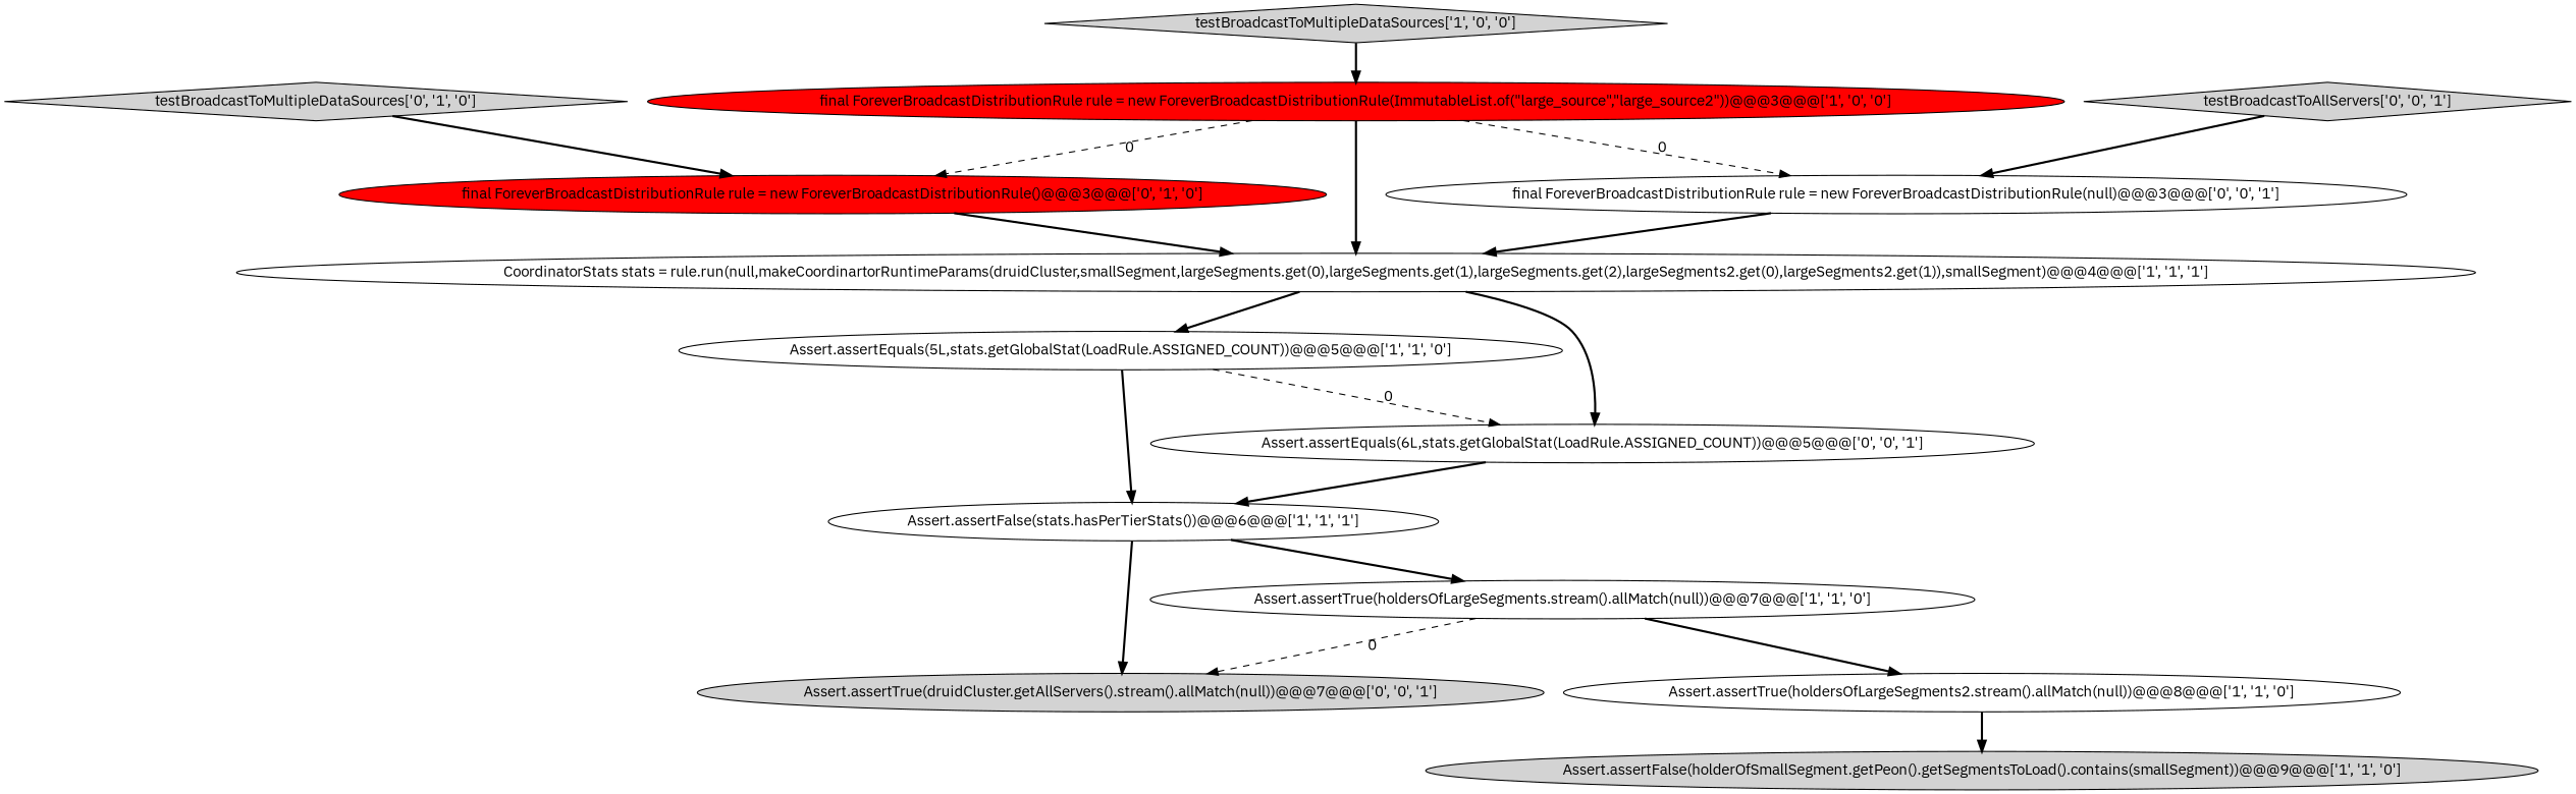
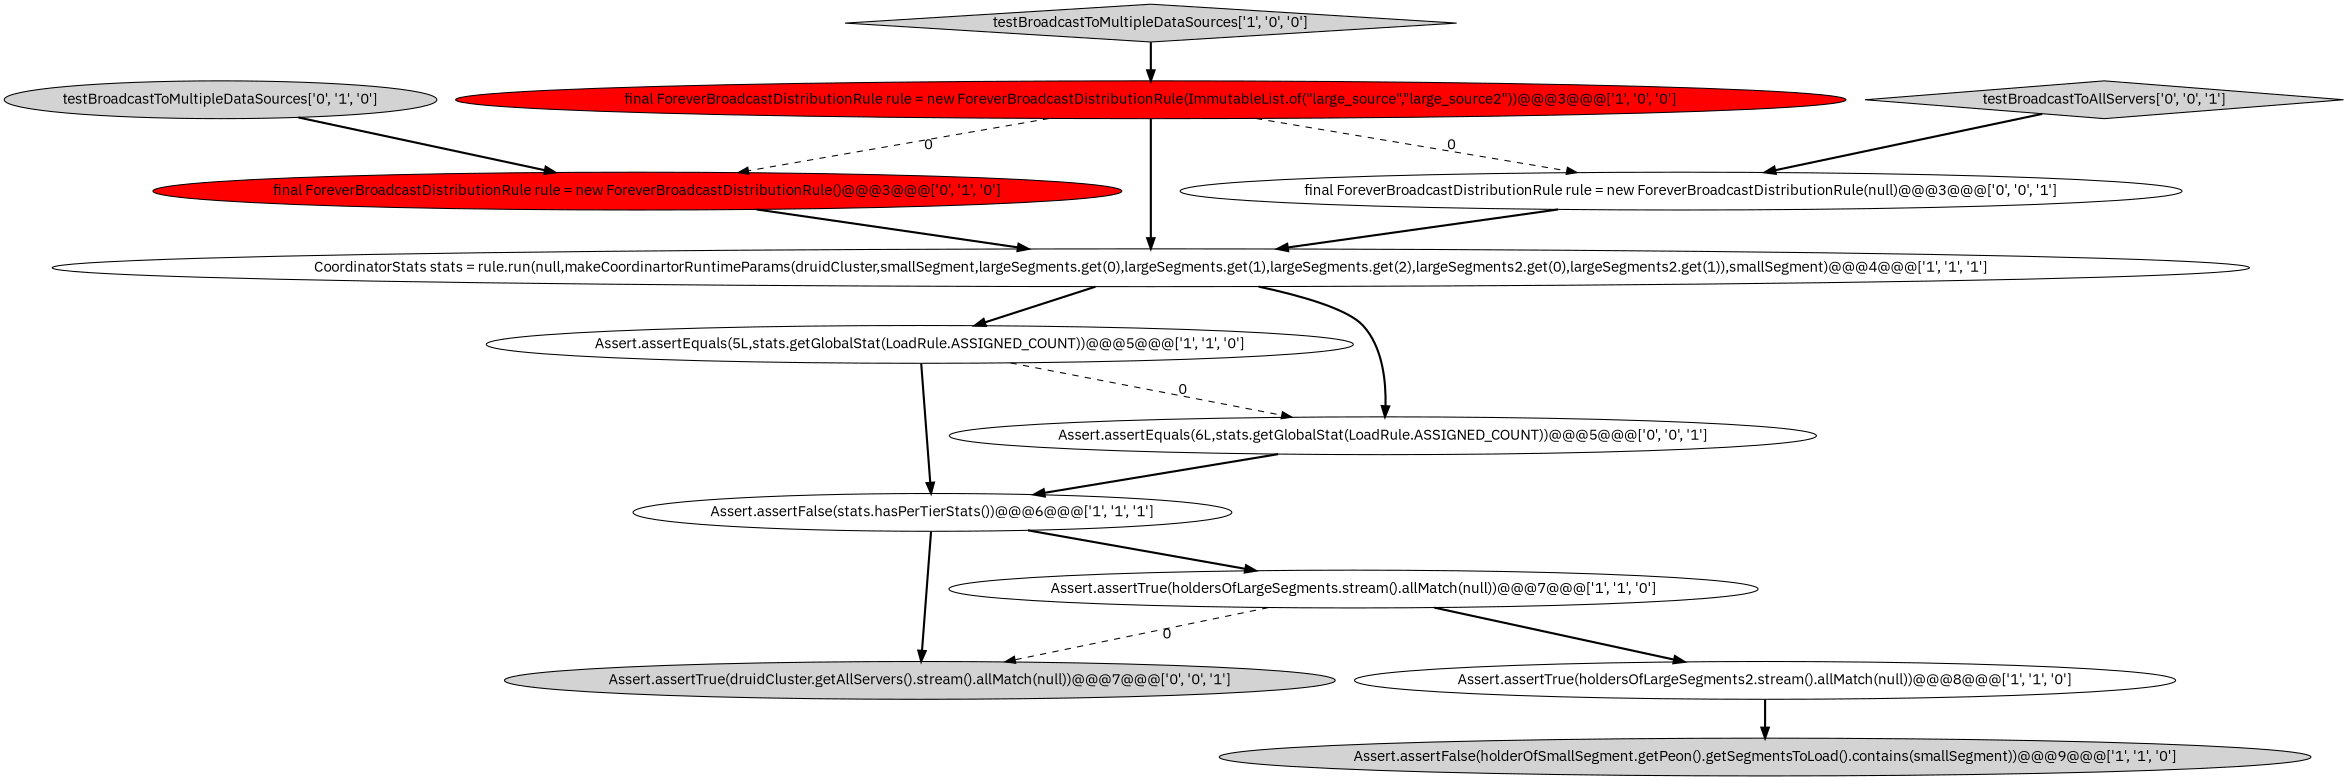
  digraph {
    fontname="IBM Plex Sans"
    node [fillcolor=white shape=ellipse style=filled fontname="IBM Plex Sans"]
    edge [style=bold fontname="IBM Plex Sans"]
    n1 [label="CoordinatorStats stats = rule.run(null,makeCoordinartorRuntimeParams(druidCluster,smallSegment,largeSegments.get(0),largeSegments.get(1),largeSegments.get(2),largeSegments2.get(0),largeSegments2.get(1)),smallSegment)@@@4@@@['1', '1', '1']"]
    n2 [label="Assert.assertEquals(5L,stats.getGlobalStat(LoadRule.ASSIGNED_COUNT))@@@5@@@['1', '1', '0']"]
    n3 [label="Assert.assertEquals(6L,stats.getGlobalStat(LoadRule.ASSIGNED_COUNT))@@@5@@@['0', '0', '1']"]
    n4 [label="Assert.assertTrue(holdersOfLargeSegments2.stream().allMatch(null))@@@8@@@['1', '1', '0']"]
    n5 [fillcolor=lightgray label="Assert.assertFalse(holderOfSmallSegment.getPeon().getSegmentsToLoad().contains(smallSegment))@@@9@@@['1', '1', '0']"]
    n6 [fillcolor=red label="final ForeverBroadcastDistributionRule rule = new ForeverBroadcastDistributionRule()@@@3@@@['0', '1', '0']"]
    n7 [fillcolor=lightgray label="Assert.assertTrue(druidCluster.getAllServers().stream().allMatch(null))@@@7@@@['0', '0', '1']"]
-   n8 [fillcolor=lightgray label="testBroadcastToMultipleDataSources['0', '1', '0']" shape=diamond]
+   n8 [fillcolor=lightgray label="testBroadcastToMultipleDataSources['0', '1', '0']"]
    n9 [label="Assert.assertFalse(stats.hasPerTierStats())@@@6@@@['1', '1', '1']"]
    n10 [fillcolor=lightgray label="testBroadcastToAllServers['0', '0', '1']" shape=diamond]
    n11 [label="final ForeverBroadcastDistributionRule rule = new ForeverBroadcastDistributionRule(null)@@@3@@@['0', '0', '1']"]
    n12 [label="Assert.assertTrue(holdersOfLargeSegments.stream().allMatch(null))@@@7@@@['1', '1', '0']"]
    n13 [fillcolor=lightgray label="testBroadcastToMultipleDataSources['1', '0', '0']" shape=diamond]
    n14 [fillcolor=red label="final ForeverBroadcastDistributionRule rule = new ForeverBroadcastDistributionRule(ImmutableList.of(\"large_source\",\"large_source2\"))@@@3@@@['1', '0', '0']"]
    n1 -> n2
    n1 -> n3
    n2 -> n3 [label=0 style=dashed]
    n2 -> n9
    n3 -> n9
    n4 -> n5
    n6 -> n1
    n8 -> n6
    n9 -> n7
    n9 -> n12
    n10 -> n11
    n11 -> n1
    n12 -> n4
    n12 -> n7 [label=0 style=dashed]
    n13 -> n14
    n14 -> n1
    n14 -> n6 [label=0 style=dashed]
    n14 -> n11 [label=0 style=dashed]
  }
